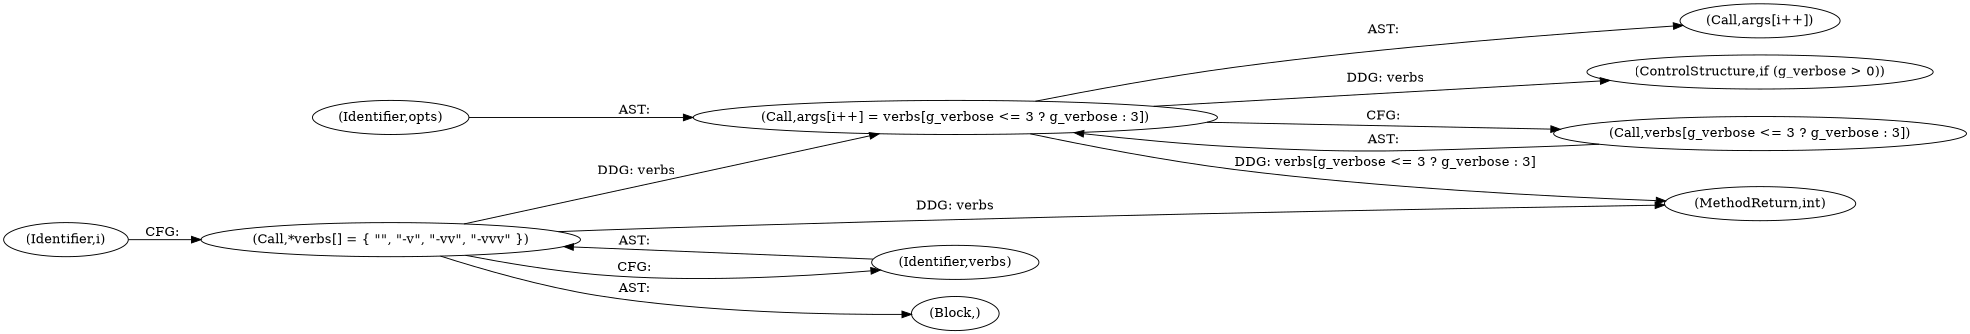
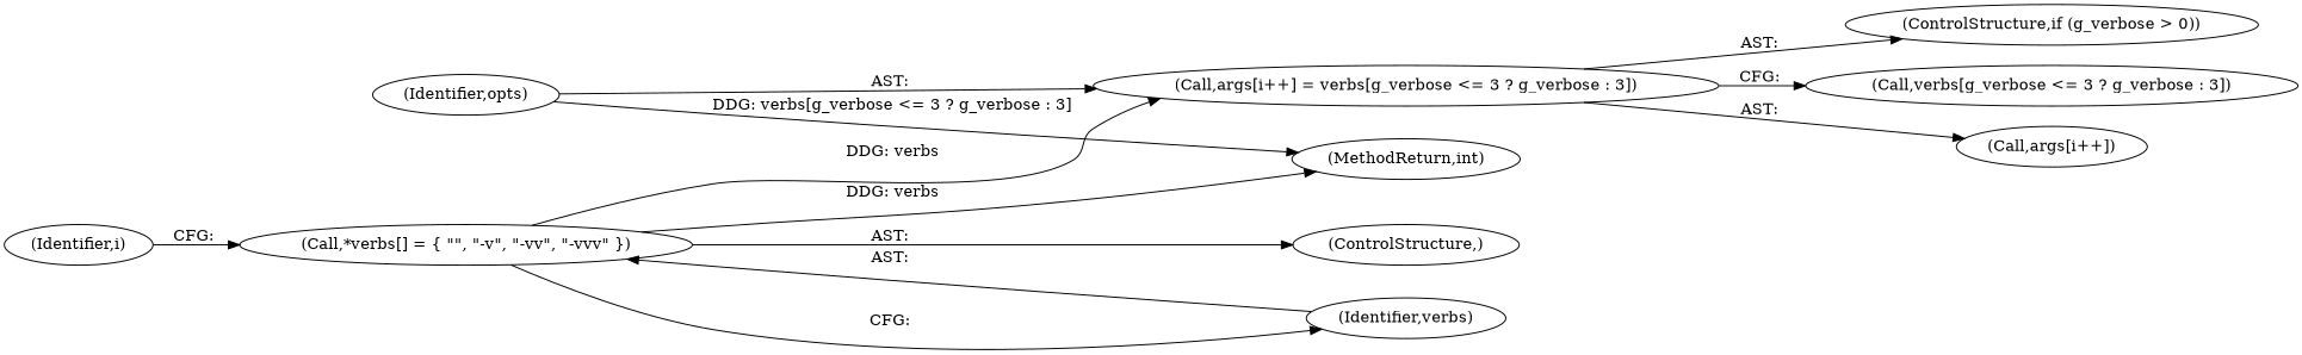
  digraph {
    rankdir=LR
    n1 [label="(Call,args[i++] = verbs[g_verbose <= 3 ? g_verbose : 3])"]
    n2 [label="(ControlStructure,if (g_verbose > 0))"]
    n3 [label="(Call,verbs[g_verbose <= 3 ? g_verbose : 3])"]
    n4 [label="(MethodReturn,int)"]
    n5 [label="(Call,args[i++])"]
    n6 [label="(Call,*verbs[] = { \"\", \"-v\", \"-vv\", \"-vvv\" })"]
-   n7 [label="(Block,)"]
+   n7 [label="(ControlStructure,)"]
    n8 [label="(Identifier,verbs)"]
    n9 [label="(Identifier,i)"]
    n10 [label="(Identifier,opts)"]
-   n1 -> n2 [label="DDG: verbs"]
+   n1 -> n2 [label="AST: "]
    n1 -> n3 [label="CFG: "]
-   n1 -> n4 [label="DDG: verbs[g_verbose <= 3 ? g_verbose : 3]"]
+   n10 -> n4 [label="DDG: verbs[g_verbose <= 3 ? g_verbose : 3]"]
    n1 -> n5 [label="AST: "]
-   n3 -> n1 [label="AST: "]
    n6 -> n1 [label="DDG: verbs"]
    n6 -> n4 [label="DDG: verbs"]
    n6 -> n7 [label="AST: "]
    n6 -> n8 [label="CFG: "]
    n8 -> n6 [label="AST: "]
    n9 -> n6 [label="CFG: "]
    n10 -> n1 [label="AST: "]
  }
